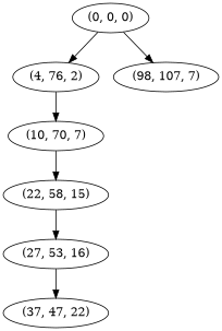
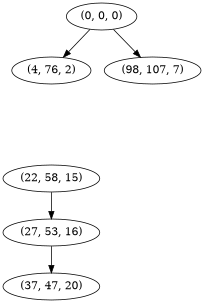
  digraph {
    "(0, 0, 0)"
    "(4, 76, 2)"
    "(98, 107, 7)"
-   "(10, 70, 7)"
    n5 [label="(22, 58, 15)"]
    "(27, 53, 16)"
-   "(37, 47, 20)" [label="(37, 47, 22)"]
+   "(37, 47, 20)"
    "(0, 0, 0)" -> "(4, 76, 2)"
    "(0, 0, 0)" -> "(98, 107, 7)"
-   "(4, 76, 2)" -> "(10, 70, 7)"
-   "(10, 70, 7)" -> n5
    n5 -> "(27, 53, 16)"
    "(27, 53, 16)" -> "(37, 47, 20)"
  }
